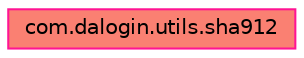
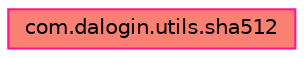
  digraph {
    rankdir=LR
-   n1 [color=deeppink fillcolor=salmon fontname=Helvetica fontsize=10 height=0.2 label="com.dalogin.utils.sha912" shape=record style=filled width=0.4]
+   n1 [color=deeppink fillcolor=salmon fontname=Helvetica fontsize=10 height=0.2 label="com.dalogin.utils.sha512" shape=record style=filled width=0.4]
  }
